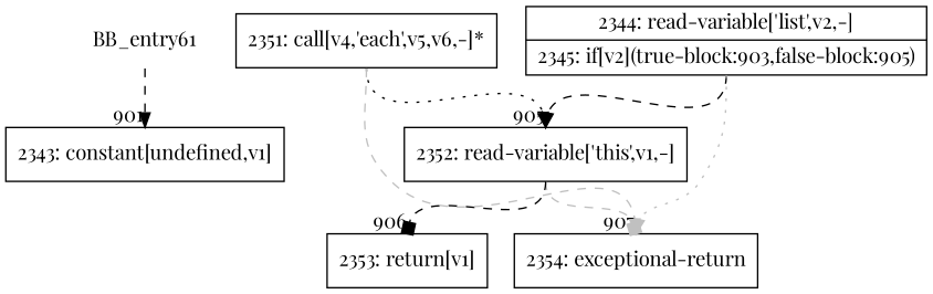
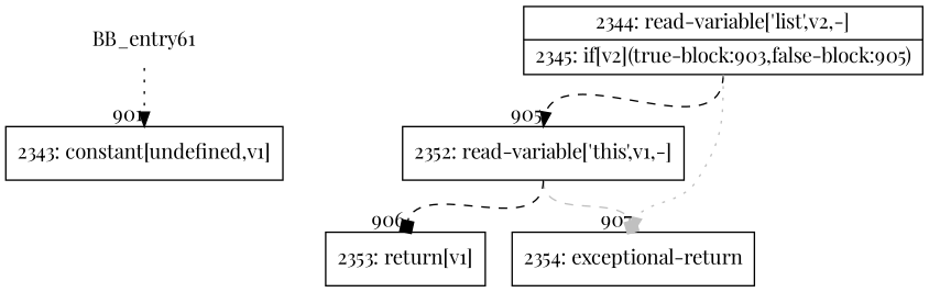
  digraph {
    fontname="Playfair Display"
    rankdir=TD
    node [fontname="Playfair Display" shape=record]
    edge [arrowhead=normal fontname="Playfair Display" headport=n style=dashed tailport=s]
    n1 [label=BB_entry61 shape=none]
    n2 [label="{2343: constant[undefined,v1]}"]
    n3 [label="{2344: read-variable['list',v2,-]|2345: if[v2](true-block:903,false-block:905)}"]
    n4 [label="{2352: read-variable['this',v1,-]}"]
    n5 [label="{2354: exceptional-return}"]
    n6 [label="{2353: return[v1]}"]
-   n7 [label="{2351: call[v4,'each',v5,v6,-]*}"]
-   n1 -> n2 [headlabel="    901"]
+   n1 -> n2 [headlabel="    901" style=dotted]
    n3 -> n4 [headlabel="      905"]
    n3 -> n5 [color=gray headlabel="      907" style=dotted]
    n4 -> n5 [arrowhead=box color=gray]
    n4 -> n6 [arrowhead=box headlabel="      906"]
-   n7 -> n4 [style=dotted]
-   n7 -> n5 [color=gray]
  }
